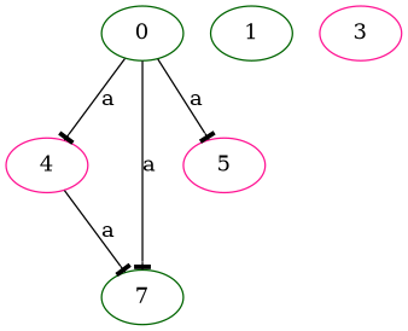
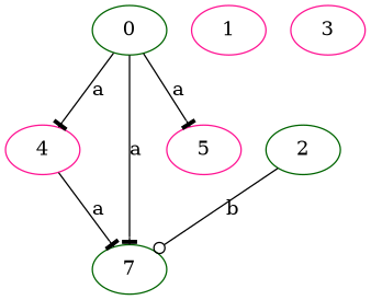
  strict digraph {
    node [color=deeppink]
    edge [arrowhead=tee]
    4
    7 [color=darkgreen]
    5
    0 [color=darkgreen]
-   1 [color=darkgreen]
+   1
+   2 [color=darkgreen]
    3
    4 -> 7 [label=a]
    0 -> 4 [label=a]
    0 -> 7 [label=a]
    0 -> 5 [label=a]
+   2 -> 7 [arrowhead=odot label=b]
  }
